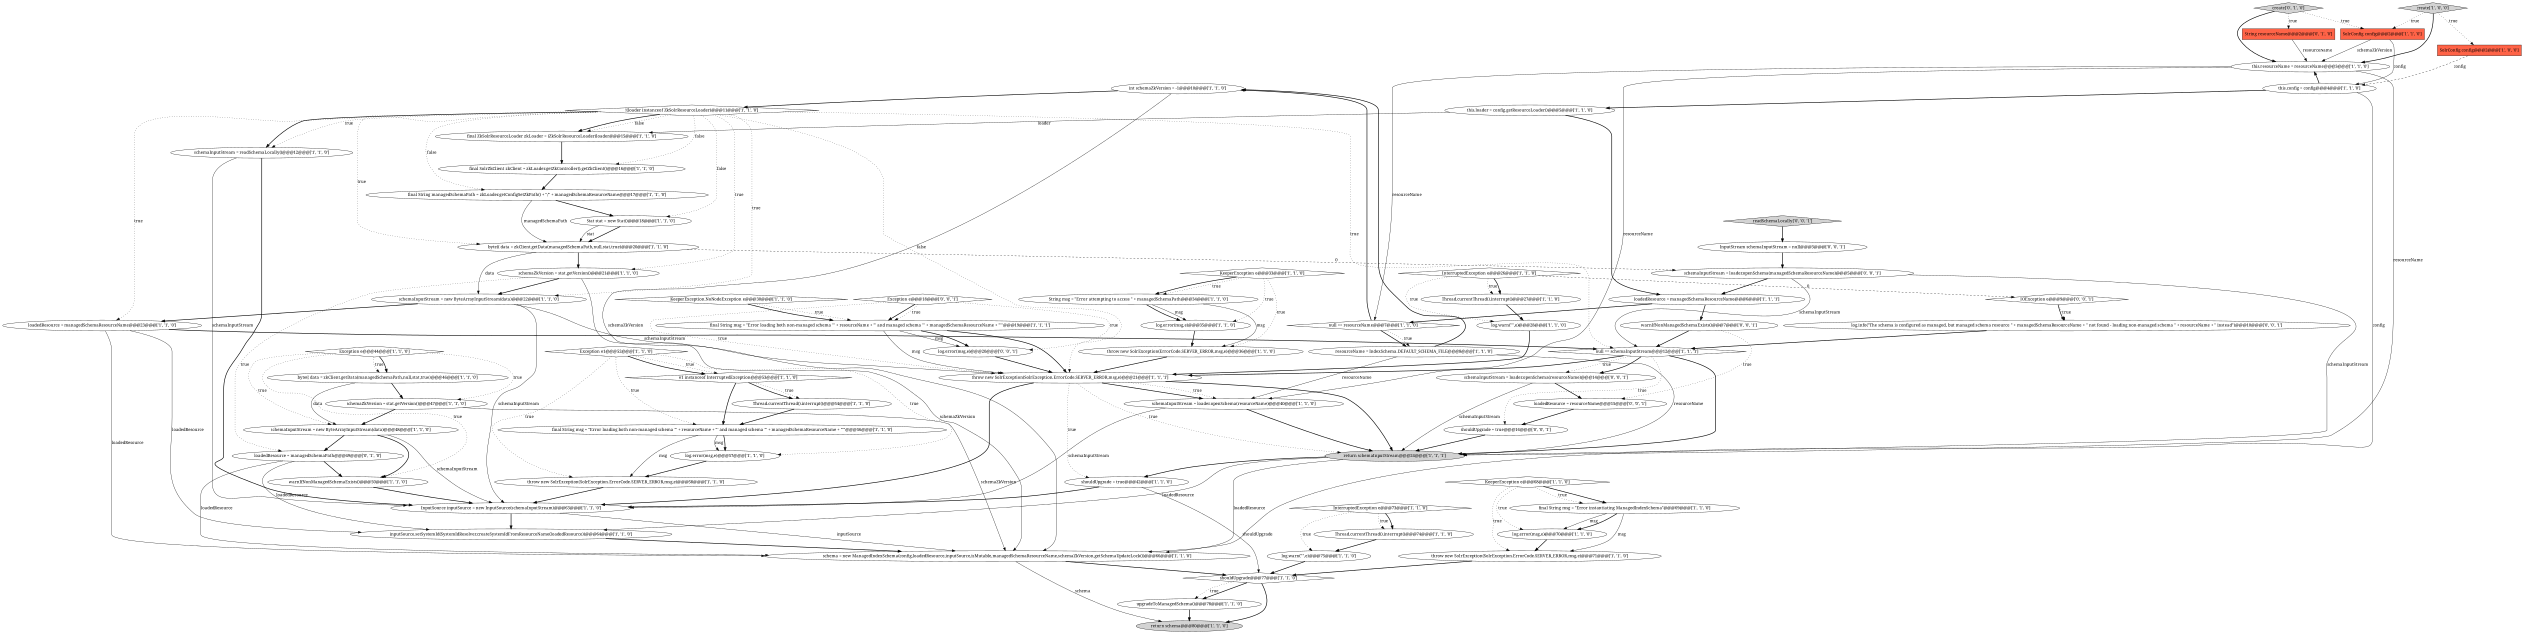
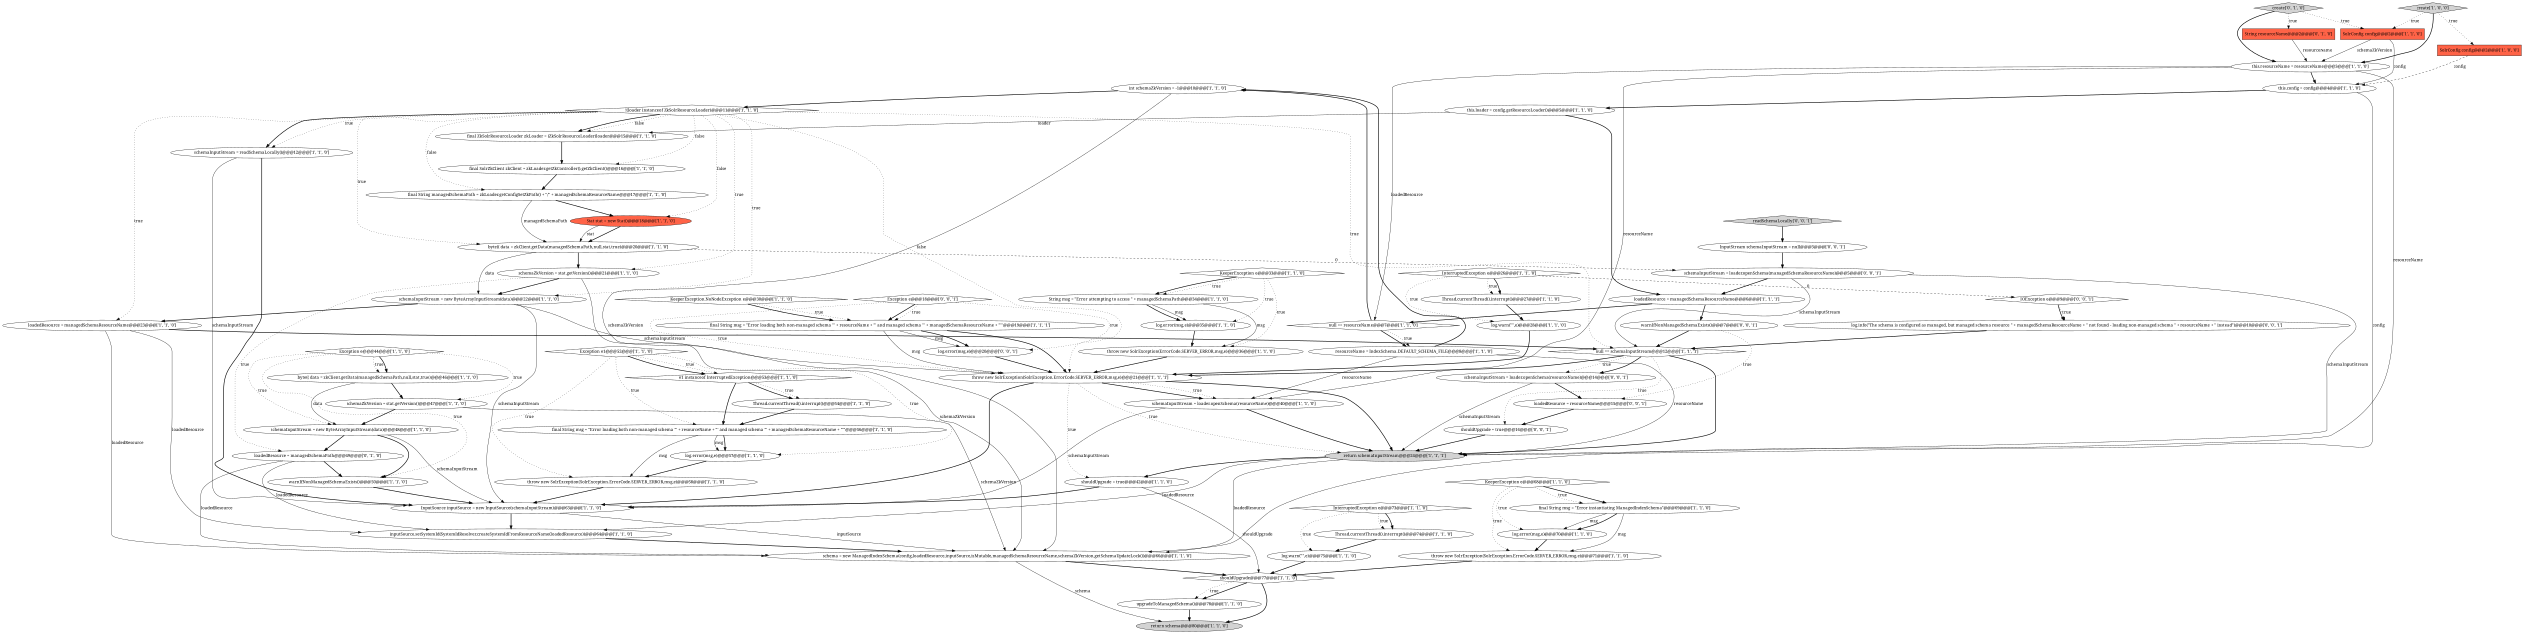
  digraph {
    fontname="Noto Serif"
    node [fillcolor=white fontname="Noto Serif" shape=ellipse style=filled]
    edge [fontname="Noto Serif" style=bold]
    n1 [label="int schemaZkVersion = -1@@@10@@@['1', '1', '0']"]
    n2 [label="schema = new ManagedIndexSchema(config,loadedResource,inputSource,isMutable,managedSchemaResourceName,schemaZkVersion,getSchemaUpdateLock())@@@66@@@['1', '1', '0']"]
    n3 [label="!(loader instanceof ZkSolrResourceLoader)@@@11@@@['1', '1', '0']" shape=diamond]
    n4 [label="shouldUpgrade@@@77@@@['1', '1', '0']" shape=diamond]
    n5 [fillcolor=lightgray label="return schema@@@80@@@['1', '1', '0']"]
    n6 [label="throw new SolrException(SolrException.ErrorCode.SERVER_ERROR,msg,e)@@@21@@@['1', '1', '1']"]
-   n7 [label="Stat stat = new Stat()@@@18@@@['1', '1', '0']"]
+   n7 [fillcolor=tomato label="Stat stat = new Stat()@@@18@@@['1', '1', '0']"]
    n8 [label="byte(( data = zkClient.getData(managedSchemaPath,null,stat,true)@@@20@@@['1', '1', '0']"]
    n9 [label="final SolrZkClient zkClient = zkLoader.getZkController().getZkClient()@@@16@@@['1', '1', '0']"]
    n10 [label="final String managedSchemaPath = zkLoader.getConfigSetZkPath() + \"/\" + managedSchemaResourceName@@@17@@@['1', '1', '0']"]
    n11 [label="null == schemaInputStream@@@12@@@['1', '1', '1']" shape=diamond]
    n12 [label="schemaInputStream = readSchemaLocally()@@@12@@@['1', '1', '0']"]
    n13 [label="loadedResource = managedSchemaResourceName@@@23@@@['1', '1', '0']"]
    n14 [label="schemaZkVersion = stat.getVersion()@@@21@@@['1', '1', '0']"]
    n15 [label="final ZkSolrResourceLoader zkLoader = (ZkSolrResourceLoader)loader@@@15@@@['1', '1', '0']"]
    n16 [label="schemaInputStream = new ByteArrayInputStream(data)@@@22@@@['1', '1', '0']"]
    n17 [fillcolor=lightgray label="return schemaInputStream@@@24@@@['1', '1', '1']"]
    n18 [label="shouldUpgrade = true@@@42@@@['1', '1', '0']"]
    n19 [label="inputSource.setSystemId(SystemIdResolver.createSystemIdFromResourceName(loadedResource))@@@64@@@['1', '1', '0']"]
    n20 [label="InputSource inputSource = new InputSource(schemaInputStream)@@@63@@@['1', '1', '0']"]
    n21 [label="upgradeToManagedSchema()@@@78@@@['1', '1', '0']"]
    n22 [label="final String msg = \"Error loading both non-managed schema '\" + resourceName + \"' and managed schema '\" + managedSchemaResourceName + \"'\"@@@56@@@['1', '1', '0']"]
    n23 [label="throw new SolrException(SolrException.ErrorCode.SERVER_ERROR,msg,e)@@@58@@@['1', '1', '0']"]
    n24 [label="log.error(msg,e)@@@57@@@['1', '1', '0']"]
    n25 [label="log.error(msg,e)@@@35@@@['1', '1', '0']"]
    n26 [label="throw new SolrException(ErrorCode.SERVER_ERROR,msg,e)@@@36@@@['1', '1', '0']"]
    n27 [label="schemaInputStream = loader.openSchema(resourceName)@@@14@@@['0', '0', '1']"]
    n28 [label="loadedResource = resourceName@@@15@@@['0', '0', '1']"]
    n29 [label="shouldUpgrade = true@@@16@@@['0', '0', '1']"]
    n30 [label="schemaInputStream = new ByteArrayInputStream(data)@@@48@@@['1', '1', '0']"]
    n31 [label="warnIfNonManagedSchemaExists()@@@50@@@['1', '1', '0']"]
    n32 [label="loadedResource = managedSchemaPath@@@49@@@['0', '1', '0']"]
    n33 [label="schemaInputStream = loader.openSchema(resourceName)@@@40@@@['1', '1', '0']"]
    n34 [label="KeeperException e@@@68@@@['1', '1', '0']" shape=diamond]
    n35 [label="final String msg = \"Error instantiating ManagedIndexSchema\"@@@69@@@['1', '1', '0']"]
    n36 [label="log.error(msg,e)@@@70@@@['1', '1', '0']"]
    n37 [label="throw new SolrException(SolrException.ErrorCode.SERVER_ERROR,msg,e)@@@71@@@['1', '1', '0']"]
    n38 [label="schemaInputStream = loader.openSchema(managedSchemaResourceName)@@@5@@@['0', '0', '1']"]
    n39 [label="IOException e@@@9@@@['0', '0', '1']" shape=diamond]
    n40 [label="log.info(\"The schema is configured as managed, but managed schema resource \" + managedSchemaResourceName + \" not found - loading non-managed schema \" + resourceName + \" instead\")@@@10@@@['0', '0', '1']"]
    n41 [label="byte(( data = zkClient.getData(managedSchemaPath,null,stat,true)@@@46@@@['1', '1', '0']"]
    n42 [label="schemaZkVersion = stat.getVersion()@@@47@@@['1', '1', '0']"]
    n43 [label="log.error(msg,e)@@@20@@@['0', '0', '1']"]
    n44 [label="Thread.currentThread().interrupt()@@@27@@@['1', '1', '0']"]
    n45 [label="log.warn(\"\",e)@@@28@@@['1', '1', '0']"]
    n46 [label="loadedResource = managedSchemaResourceName@@@6@@@['1', '1', '1']"]
    n47 [label="warnIfNonManagedSchemaExists()@@@7@@@['0', '0', '1']"]
    n48 [label="null == resourceName@@@7@@@['1', '1', '0']" shape=diamond]
    n49 [fillcolor=tomato label="SolrConfig config@@@2@@@['1', '0', '0']" shape=box]
    n50 [label="this.config = config@@@4@@@['1', '1', '0']"]
    n51 [label="this.loader = config.getResourceLoader()@@@5@@@['1', '1', '0']"]
    n52 [label="Thread.currentThread().interrupt()@@@54@@@['1', '1', '0']"]
    n53 [fillcolor=tomato label="SolrConfig config@@@2@@@['1', '1', '0']" shape=box]
    n54 [label="this.resourceName = resourceName@@@3@@@['1', '1', '0']"]
    n55 [label="Exception e@@@44@@@['1', '1', '0']" shape=diamond]
    n56 [fillcolor=lightgray label="create['1', '0', '0']" shape=diamond]
    n57 [label="String msg = \"Error attempting to access \" + managedSchemaPath@@@34@@@['1', '1', '0']"]
    n58 [label="KeeperException.NoNodeException e@@@30@@@['1', '1', '0']" shape=diamond]
    n59 [label="final String msg = \"Error loading both non-managed schema '\" + resourceName + \"' and managed schema '\" + managedSchemaResourceName + \"'\"@@@19@@@['1', '1', '1']"]
    n60 [label="resourceName = IndexSchema.DEFAULT_SCHEMA_FILE@@@8@@@['1', '1', '0']"]
    n61 [label="log.warn(\"\",e)@@@75@@@['1', '1', '0']"]
    n62 [label="Thread.currentThread().interrupt()@@@74@@@['1', '1', '0']"]
    n63 [label="Exception e@@@18@@@['0', '0', '1']" shape=diamond]
    n64 [fillcolor=lightgray label="create['0', '1', '0']" shape=diamond]
    n65 [fillcolor=tomato label="String resourceName@@@2@@@['0', '1', '0']" shape=box]
    n66 [label="e1 instanceof InterruptedException@@@53@@@['1', '1', '0']" shape=diamond]
    n67 [label="Exception e1@@@52@@@['1', '1', '0']" shape=diamond]
    n68 [label="InterruptedException e@@@26@@@['1', '1', '0']" shape=diamond]
    n69 [label="KeeperException e@@@33@@@['1', '1', '0']" shape=diamond]
    n70 [fillcolor=lightgray label="readSchemaLocally['0', '0', '1']" shape=diamond]
    n71 [label="InputStream schemaInputStream = null@@@3@@@['0', '0', '1']"]
    n72 [label="InterruptedException e@@@73@@@['1', '1', '0']" shape=diamond]
    n1 -> n2 [label=schemaZkVersion style=solid]
    n1 -> n3
    n2 -> n4
    n2 -> n5 [label=schema style=solid]
    n3 -> n6 [label=false style=dotted]
    n3 -> n7 [label=false style=dotted]
    n3 -> n8 [label=true style=dotted]
    n3 -> n9 [label=false style=dotted]
    n3 -> n10 [label=false style=dotted]
    n3 -> n11 [label=true style=dotted]
    n3 -> n12
    n3 -> n12 [label=true style=dotted]
    n3 -> n13 [label=true style=dotted]
    n3 -> n14 [label=true style=dotted]
    n3 -> n15 [label=false style=dotted]
    n3 -> n15
    n3 -> n16 [label=true style=dotted]
    n4 -> n5
    n4 -> n21
    n4 -> n21 [label=true style=dotted]
    n6 -> n17
    n6 -> n17 [label=true style=dotted]
    n6 -> n18 [label=true style=dotted]
    n6 -> n20
    n6 -> n33 [label=true style=dotted]
    n6 -> n33
    n7 -> n8 [label=stat style=solid]
    n7 -> n8
    n8 -> n14
    n8 -> n16 [label=data style=solid]
    n8 -> n38 [label=0 style=dashed]
    n9 -> n10
    n10 -> n7
    n10 -> n8 [label=managedSchemaPath style=solid]
    n11 -> n6
    n11 -> n17
    n11 -> n27
    n11 -> n27 [label=true style=dotted]
    n11 -> n29 [label=true style=dotted]
    n12 -> n20 [label=schemaInputStream style=solid]
    n12 -> n20
    n13 -> n2 [label=loadedResource style=solid]
    n13 -> n11
    n13 -> n19 [label=loadedResource style=solid]
    n14 -> n2 [label=schemaZkVersion style=solid]
    n14 -> n16
    n14 -> n32 [label=true style=dotted]
    n15 -> n9
    n16 -> n6 [label=schemaInputStream style=solid]
    n16 -> n13
    n16 -> n20 [label=schemaInputStream style=solid]
    n17 -> n2 [label=loadedResource style=solid]
    n17 -> n18
    n17 -> n19 [label=loadedResource style=solid]
    n18 -> n4 [label=shouldUpgrade style=solid]
    n18 -> n20
    n19 -> n2
    n20 -> n2 [label=inputSource style=solid]
    n20 -> n19
    n21 -> n5
    n22 -> n23 [label=msg style=solid]
    n22 -> n24
    n22 -> n24 [label=msg style=solid]
    n23 -> n20
    n24 -> n23
    n25 -> n26
    n26 -> n6
    n27 -> n17 [label=schemaInputStream style=solid]
    n27 -> n28
    n28 -> n29
    n29 -> n17
    n30 -> n20 [label=schemaInputStream style=solid]
    n30 -> n31
    n30 -> n32
    n31 -> n20
    n32 -> n2 [label=loadedResource style=solid]
    n32 -> n19 [label=loadedResource style=solid]
    n32 -> n31
    n33 -> n17
    n33 -> n20 [label=schemaInputStream style=solid]
    n34 -> n35
    n34 -> n35 [label=true style=dotted]
    n34 -> n36 [label=true style=dotted]
    n34 -> n37 [label=true style=dotted]
    n35 -> n36 [label=msg style=solid]
    n35 -> n36
    n35 -> n37 [label=msg style=solid]
    n36 -> n37
    n37 -> n4
    n38 -> n11 [label=schemaInputStream style=solid]
    n38 -> n17 [label=schemaInputStream style=solid]
    n38 -> n46
    n39 -> n40
    n39 -> n40 [label=true style=dotted]
    n40 -> n11
    n41 -> n30 [label=data style=solid]
    n41 -> n42
    n42 -> n2 [label=schemaZkVersion style=solid]
    n42 -> n30
    n43 -> n6
    n44 -> n45
    n45 -> n6
    n46 -> n47
    n46 -> n48
    n47 -> n11
    n47 -> n28 [label=true style=dotted]
    n48 -> n1
    n48 -> n60
    n48 -> n60 [label=true style=dotted]
    n49 -> n50 [label=config style=dashed]
    n50 -> n2 [label=config style=solid]
    n50 -> n51
    n51 -> n15 [label=loader style=solid]
    n51 -> n46
    n52 -> n22
    n53 -> n50 [label=config style=solid]
    n53 -> n54 [label=schemaZkVersion style=solid]
    n54 -> n17 [label=resourceName style=solid]
    n54 -> n33 [label=resourceName style=solid]
-   n54 -> n48 [label=resourceName style=solid]
-   n50 -> n54
+   n54 -> n48 [label=loadedResource style=solid]
+   n54 -> n50
    n55 -> n30 [label=true style=dotted]
    n55 -> n31 [label=true style=dotted]
    n55 -> n41 [label=true style=dotted]
    n55 -> n41
    n55 -> n42 [label=true style=dotted]
    n56 -> n49 [label=true style=dotted]
    n56 -> n53 [label=true style=dotted]
    n56 -> n54
    n57 -> n25
    n57 -> n25 [label=msg style=solid]
    n57 -> n26 [label=msg style=solid]
    n58 -> n59 [label=true style=dotted]
    n58 -> n59
    n59 -> n6
    n59 -> n6 [label=msg style=solid]
    n59 -> n43 [label=msg style=solid]
    n59 -> n43
    n60 -> n1
    n60 -> n17 [label=resourceName style=solid]
    n60 -> n33 [label=resourceName style=solid]
    n61 -> n4
    n62 -> n61
    n63 -> n6 [label=true style=dotted]
    n63 -> n43 [label=true style=dotted]
    n63 -> n59
    n63 -> n59 [label=true style=dotted]
    n64 -> n53 [label=true style=dotted]
    n64 -> n54
    n64 -> n65 [label=true style=dotted]
    n65 -> n54 [label=resourceName style=solid]
    n66 -> n22
    n66 -> n52
    n66 -> n52 [label=true style=dotted]
    n67 -> n22 [label=true style=dotted]
    n67 -> n23 [label=true style=dotted]
    n67 -> n24 [label=true style=dotted]
    n67 -> n66 [label=true style=dotted]
    n67 -> n66
    n68 -> n39 [label=0 style=dashed]
    n68 -> n44 [label=true style=dotted]
    n68 -> n44
    n68 -> n45 [label=true style=dotted]
    n69 -> n25 [label=true style=dotted]
    n69 -> n26 [label=true style=dotted]
    n69 -> n57
    n69 -> n57 [label=true style=dotted]
    n70 -> n71
    n71 -> n38
    n72 -> n61 [label=true style=dotted]
    n72 -> n62
    n72 -> n62 [label=true style=dotted]
  }
